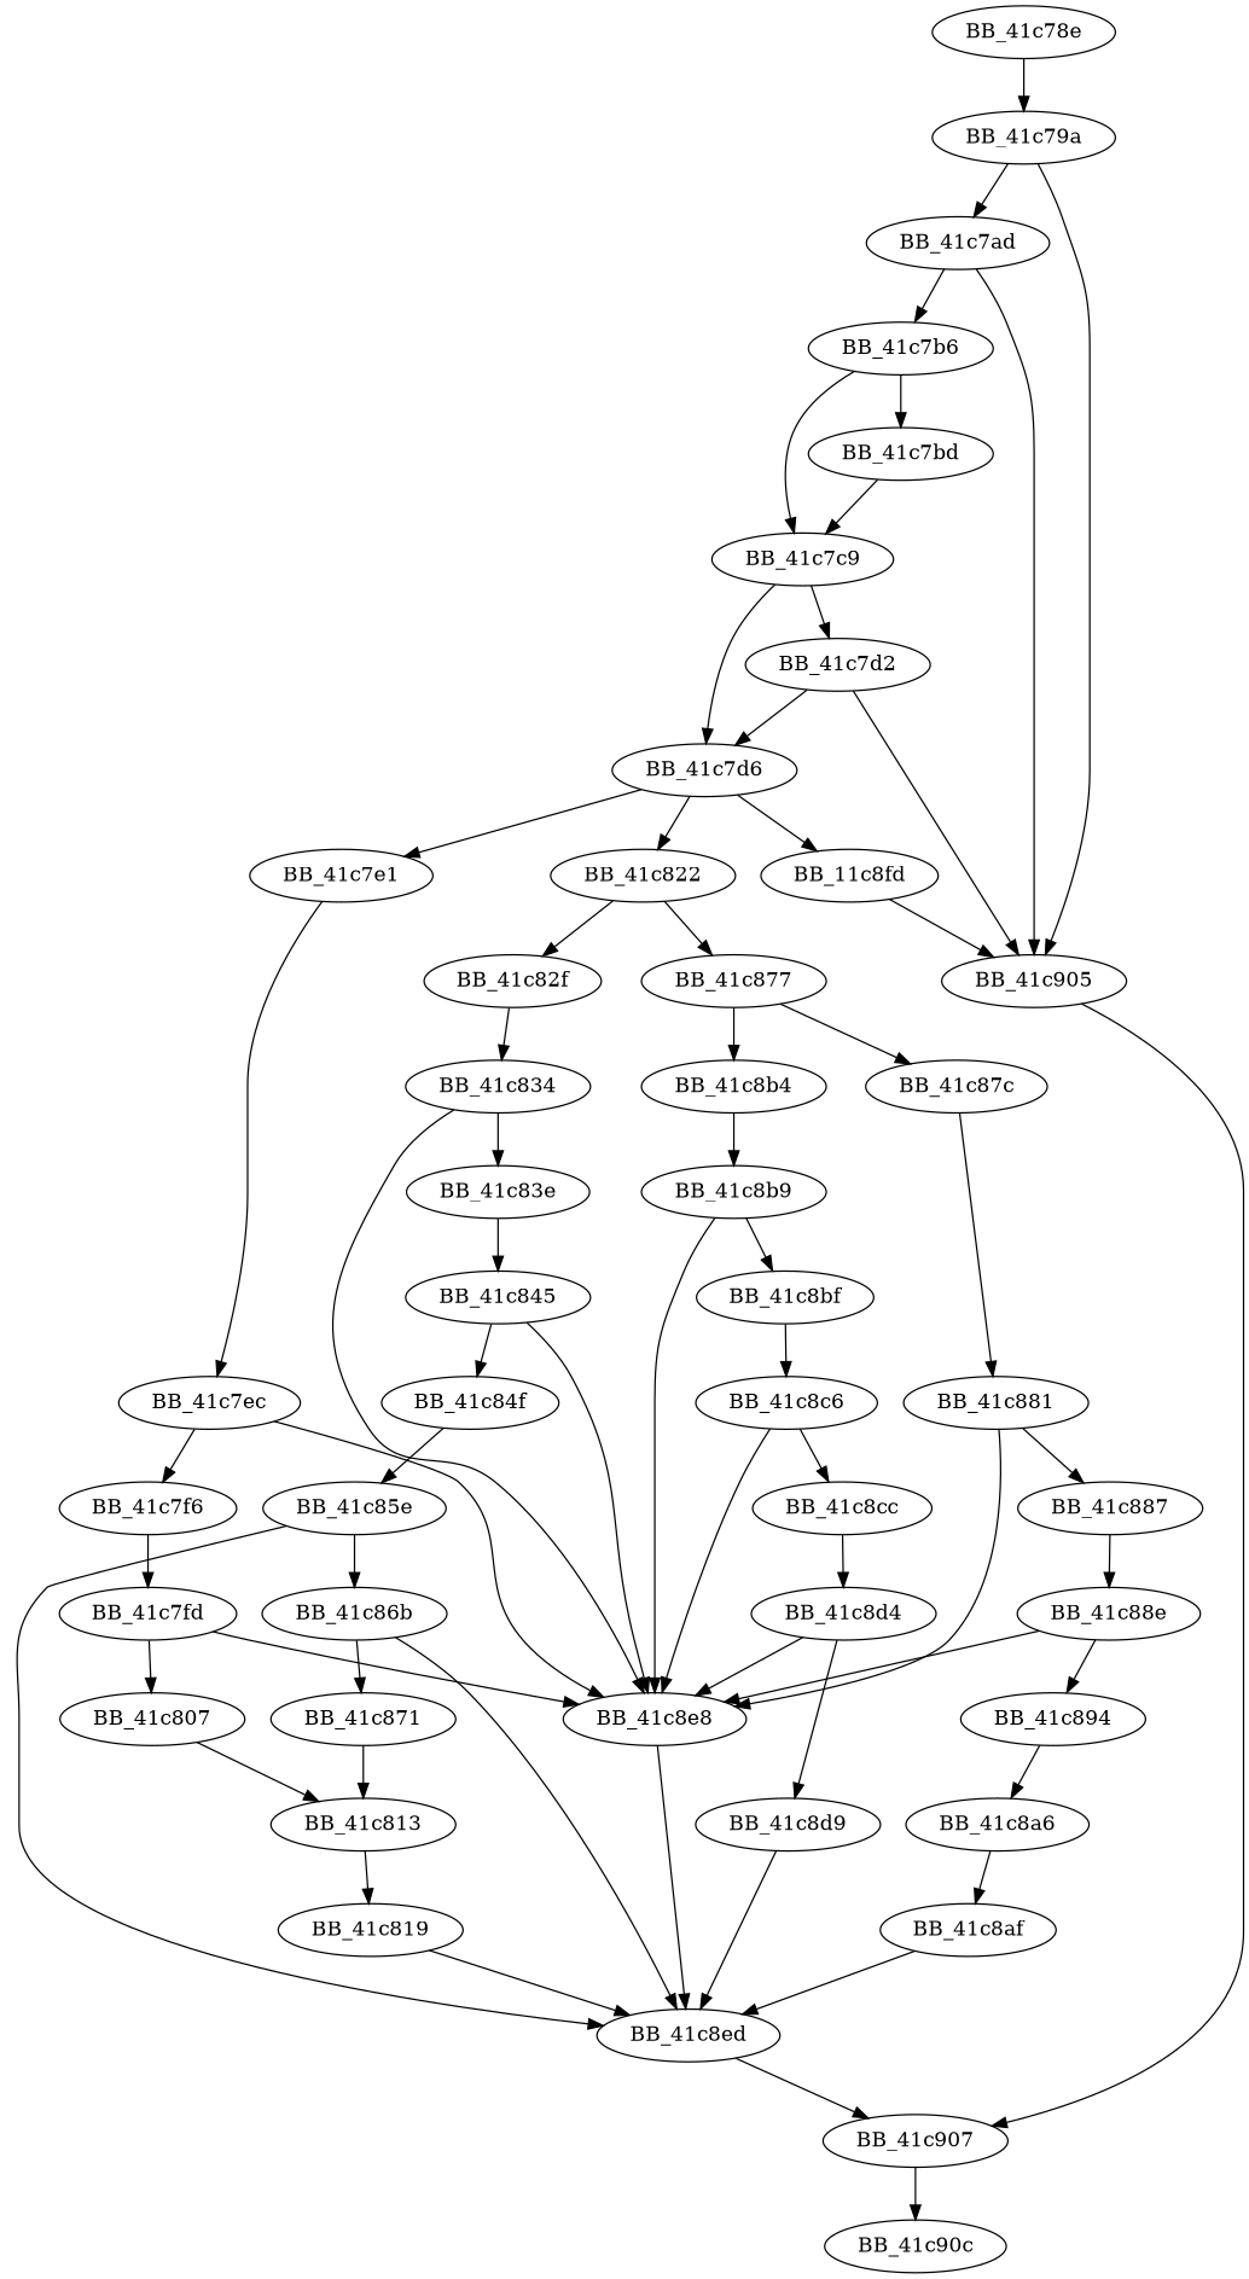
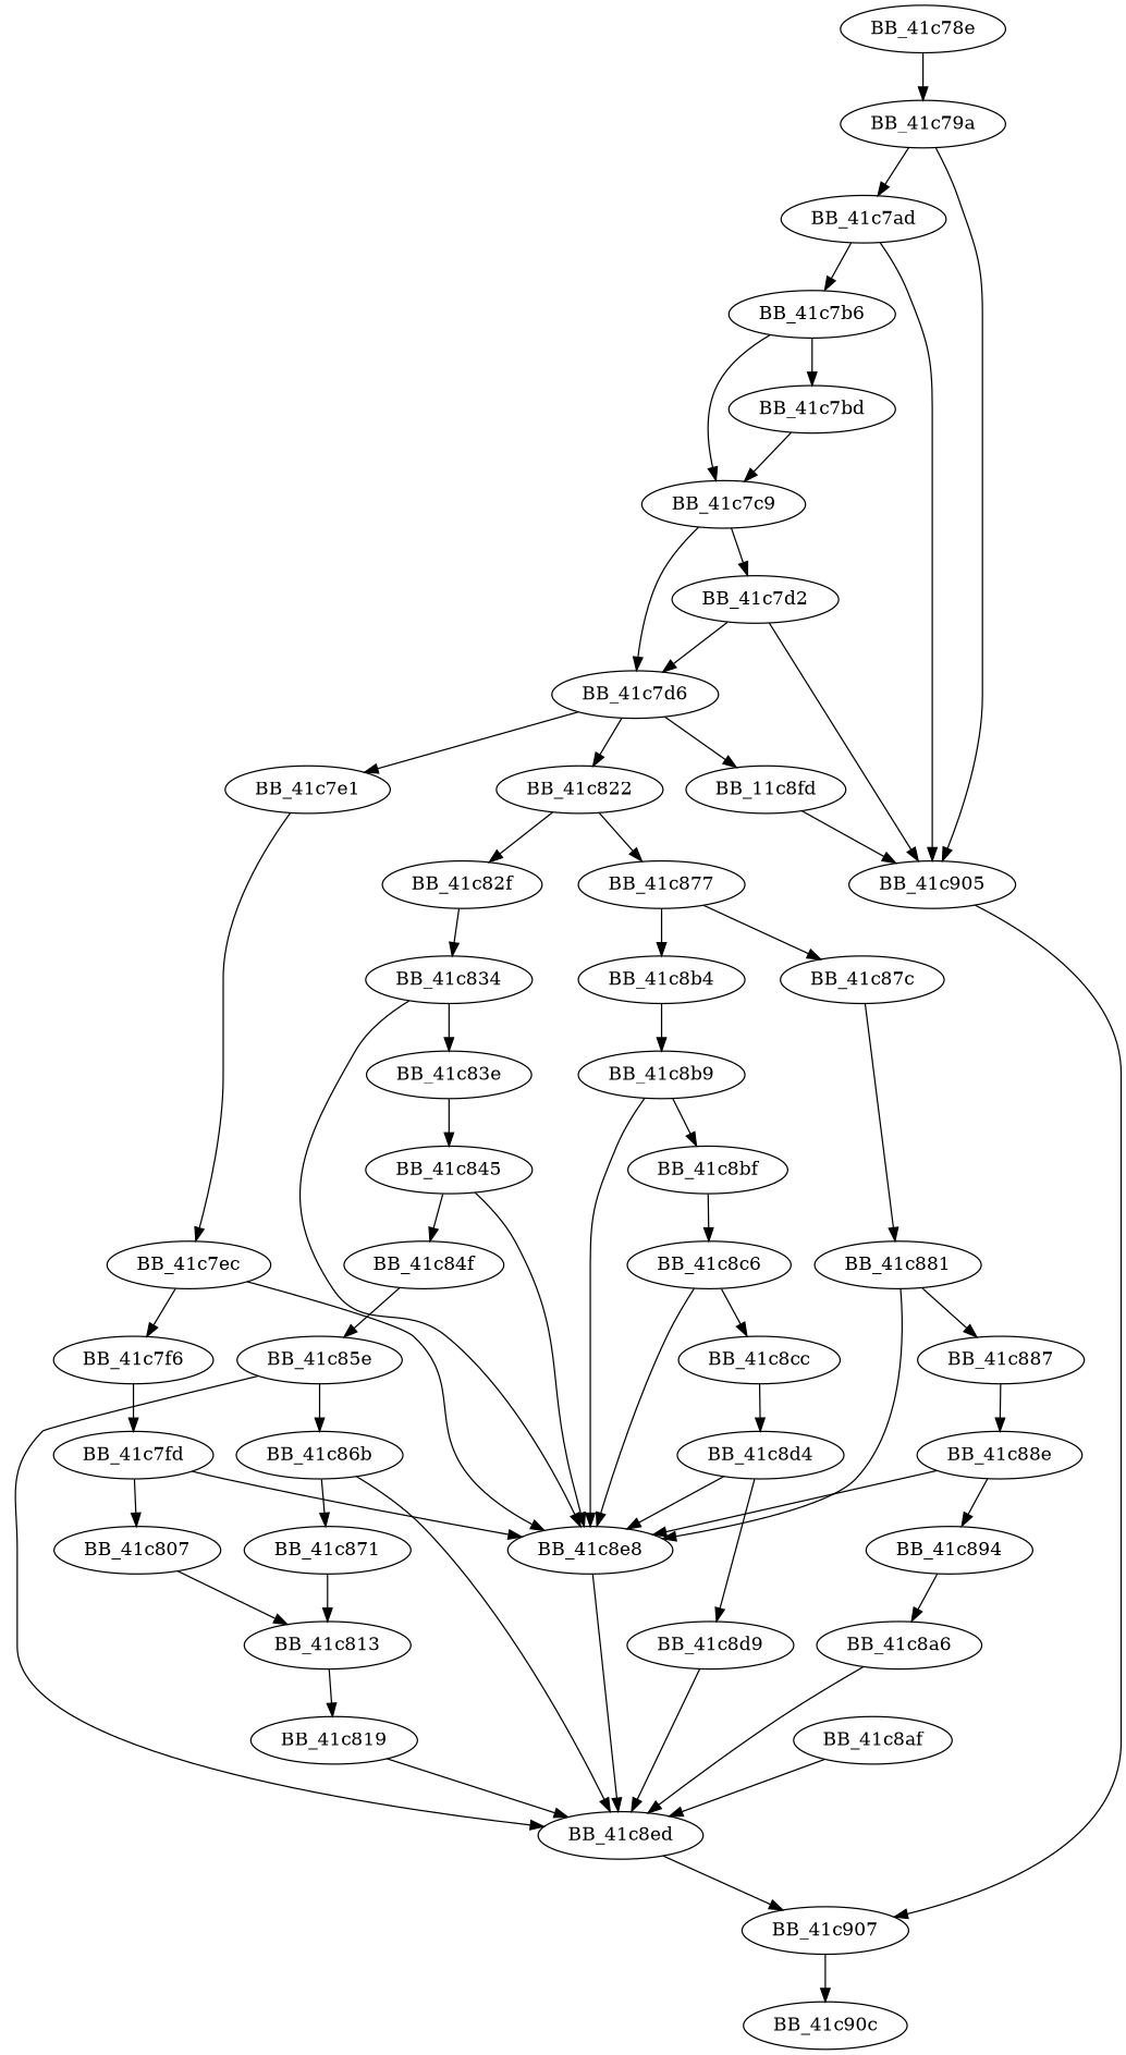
  digraph {
    BB_41c78e
    BB_41c79a
    BB_41c7ad
    BB_41c905
    BB_41c7b6
    BB_41c907
    BB_41c7bd
    BB_41c7c9
    BB_41c90c
    BB_41c7d2
    BB_41c7d6
    BB_41c7e1
    BB_41c822
    n14 [label=BB_11c8fd]
    BB_41c7ec
    BB_41c82f
    BB_41c877
    BB_41c7f6
    BB_41c8e8
    BB_41c834
    BB_41c87c
    BB_41c8b4
    BB_41c7fd
    BB_41c8ed
    BB_41c807
    BB_41c813
    BB_41c819
    BB_41c83e
    BB_41c881
    BB_41c8b9
    BB_41c845
    BB_41c84f
    BB_41c85e
    BB_41c86b
    BB_41c871
    BB_41c887
    BB_41c8bf
    BB_41c88e
    BB_41c894
    BB_41c8a6
    BB_41c8af
    BB_41c8c6
    BB_41c8cc
    BB_41c8d4
    BB_41c8d9
    BB_41c78e -> BB_41c79a
    BB_41c79a -> BB_41c7ad
    BB_41c79a -> BB_41c905
    BB_41c7ad -> BB_41c905
    BB_41c7ad -> BB_41c7b6
    BB_41c905 -> BB_41c907
    BB_41c7b6 -> BB_41c7bd
    BB_41c7b6 -> BB_41c7c9
    BB_41c907 -> BB_41c90c
    BB_41c7bd -> BB_41c7c9
    BB_41c7c9 -> BB_41c7d2
    BB_41c7c9 -> BB_41c7d6
    BB_41c7d2 -> BB_41c905
    BB_41c7d2 -> BB_41c7d6
    BB_41c7d6 -> BB_41c7e1
    BB_41c7d6 -> BB_41c822
    BB_41c7d6 -> n14
    BB_41c7e1 -> BB_41c7ec
    BB_41c822 -> BB_41c82f
    BB_41c822 -> BB_41c877
    n14 -> BB_41c905
    BB_41c7ec -> BB_41c7f6
    BB_41c7ec -> BB_41c8e8
    BB_41c82f -> BB_41c834
    BB_41c877 -> BB_41c87c
    BB_41c877 -> BB_41c8b4
    BB_41c7f6 -> BB_41c7fd
    BB_41c8e8 -> BB_41c8ed
    BB_41c834 -> BB_41c8e8
    BB_41c834 -> BB_41c83e
    BB_41c87c -> BB_41c881
    BB_41c8b4 -> BB_41c8b9
    BB_41c7fd -> BB_41c8e8
    BB_41c7fd -> BB_41c807
    BB_41c8ed -> BB_41c907
    BB_41c807 -> BB_41c813
    BB_41c813 -> BB_41c819
    BB_41c819 -> BB_41c8ed
    BB_41c83e -> BB_41c845
    BB_41c881 -> BB_41c8e8
    BB_41c881 -> BB_41c887
    BB_41c8b9 -> BB_41c8e8
    BB_41c8b9 -> BB_41c8bf
    BB_41c845 -> BB_41c8e8
    BB_41c845 -> BB_41c84f
    BB_41c84f -> BB_41c85e
    BB_41c85e -> BB_41c8ed
    BB_41c85e -> BB_41c86b
    BB_41c86b -> BB_41c8ed
    BB_41c86b -> BB_41c871
    BB_41c871 -> BB_41c813
    BB_41c887 -> BB_41c88e
    BB_41c8bf -> BB_41c8c6
    BB_41c88e -> BB_41c8e8
    BB_41c88e -> BB_41c894
    BB_41c894 -> BB_41c8a6
-   BB_41c8a6 -> BB_41c8af
+   BB_41c8a6 -> BB_41c8ed
    BB_41c8af -> BB_41c8ed
    BB_41c8c6 -> BB_41c8e8
    BB_41c8c6 -> BB_41c8cc
    BB_41c8cc -> BB_41c8d4
    BB_41c8d4 -> BB_41c8e8
    BB_41c8d4 -> BB_41c8d9
    BB_41c8d9 -> BB_41c8ed
  }
